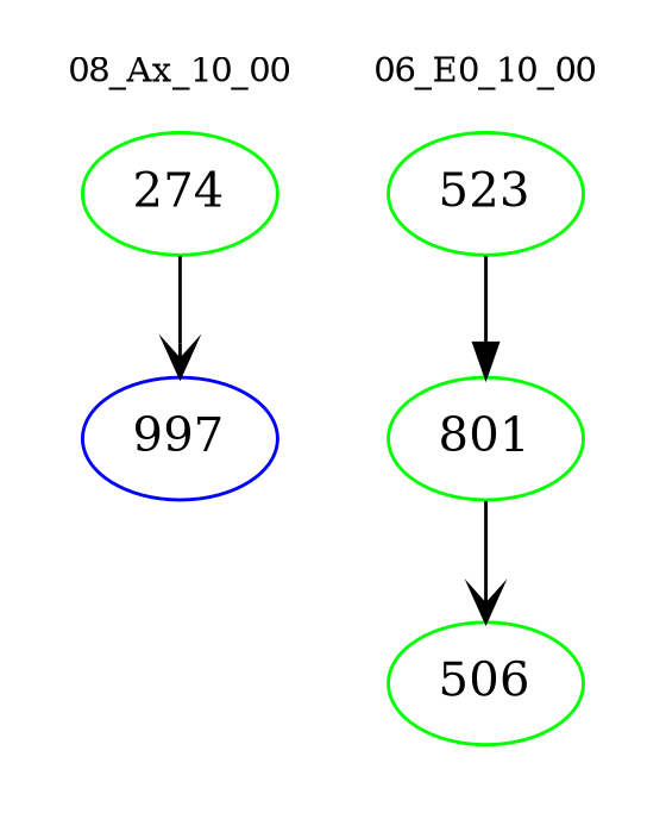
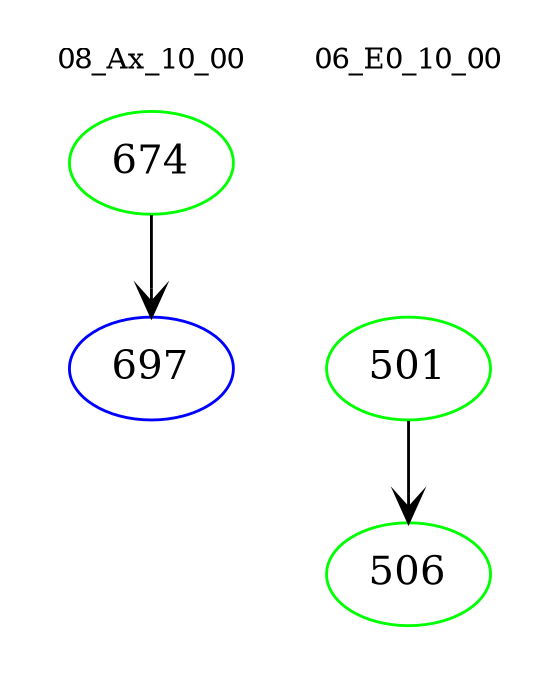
  digraph {
    node [color=green]
    edge [arrowhead=vee color=black]
-   n1 [label=274]
-   n2 [color=blue label=997]
-   n3 [label=523]
-   n4 [label=801]
+   n1 [label=674]
+   n2 [color=blue label=697]
+   n4 [label=501]
    n5 [label=506]
    subgraph cluster_1 {
      color=white
      fontsize=10
      label="08_Ax_10_00"
      n1
      n2
    }
    subgraph cluster_2 {
      color=white
      fontsize=10
      label="06_E0_10_00"
-     n3
      n4
      n5
    }
    n1 -> n2
-   n3 -> n4 [arrowhead=normal]
    n4 -> n5
  }
